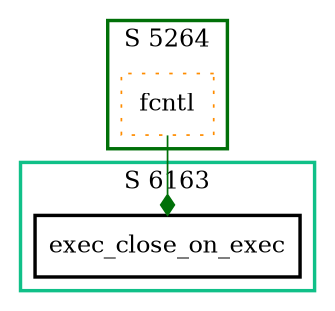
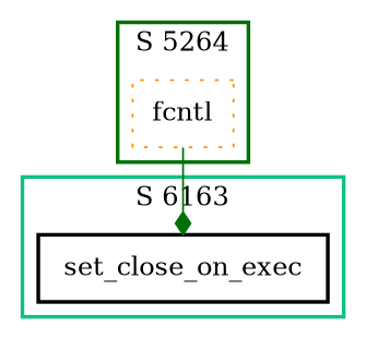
  digraph {
    node [shape=box]
    n1 [color=darkorange label=fcntl style=dotted]
-   n2 [color=black label=exec_close_on_exec style=bold]
+   n2 [color=black label=set_close_on_exec style=bold]
    subgraph cluster_1 {
      color="#007008"
      label="S 5264"
      style=bold
      n1
    }
    subgraph cluster_2 {
      color="#10C088"
      label="S 6163"
      style=bold
      n2
    }
    n1 -> n2 [color="#007008" arrowhead=diamond]
  }
